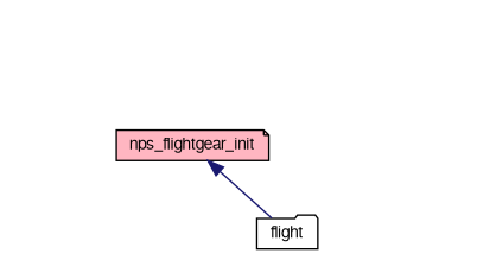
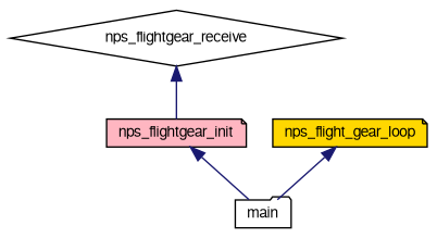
  digraph {
    rankdir=TB
    node [color=black fillcolor=white fontname=FreeSans fontsize=10 shape=note style=filled]
    edge [color=midnightblue dir=back fontname=FreeSans fontsize=10 labelfontname=FreeSans labelfontsize=10 style=solid]
+   n1 [fontcolor=black height=0.2 label=nps_flightgear_receive shape=diamond width=0.4]
    n2 [fillcolor=lightpink height=0.2 label=nps_flightgear_init width=0.4]
-   n3 [height=0.2 label=flight shape=folder width=0.4]
+   n3 [height=0.2 label=main shape=folder width=0.4]
+   n4 [fillcolor=gold height=0.2 label=nps_flight_gear_loop width=0.4]
+   n1 -> n2
    n2 -> n3
+   n4 -> n3
  }
